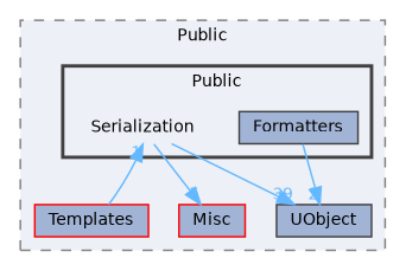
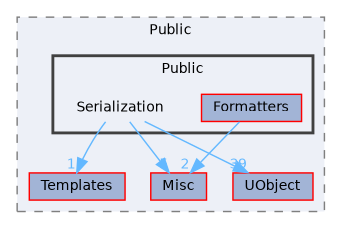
  digraph {
    compound=true
    node [fontname=Helvetica fontsize=10 shape=box color=grey25 fillcolor="#a2b4d6" style=filled]
    edge [color=steelblue1 fontcolor=steelblue1 fontname=Helvetica fontsize=10 labeldistance=1.5 labelfontname=Helvetica labelfontsize=10]
    n1 [height=0.2 label=Serialization shape=plaintext width=0.4 color="" fillcolor="" style=""]
-   n2 [height=0.2 label=Formatters width=0.4]
+   n2 [color=red height=0.2 label=Formatters width=0.4]
    n3 [color=red height=0.2 label=Templates width=0.4]
    n4 [color=red height=0.2 label=Misc width=0.4]
-   n5 [height=0.2 label=UObject width=0.4]
+   n5 [color=red height=0.2 label=UObject width=0.4]
    subgraph cluster_1 {
      bgcolor="#edf0f7"
      fontname=Helvetica
      fontsize=10
      label=Public
      pencolor=grey50
      style="filled,dashed"
      n3
      n4
      n5
      subgraph cluster_2 {
        bgcolor="#edf0f7"
        fontname=Helvetica
        fontsize=10
        label=Public
        pencolor=grey25
        style="filled,bold"
        n1
        n2
      }
    }
-   n3 -> n1 [headlabel=1]
+   n1 -> n3 [headlabel=1]
    n1 -> n4 [headlabel=5]
    n1 -> n5 [headlabel=39]
-   n2 -> n5 [headlabel=2]
+   n2 -> n4 [headlabel=2]
  }
